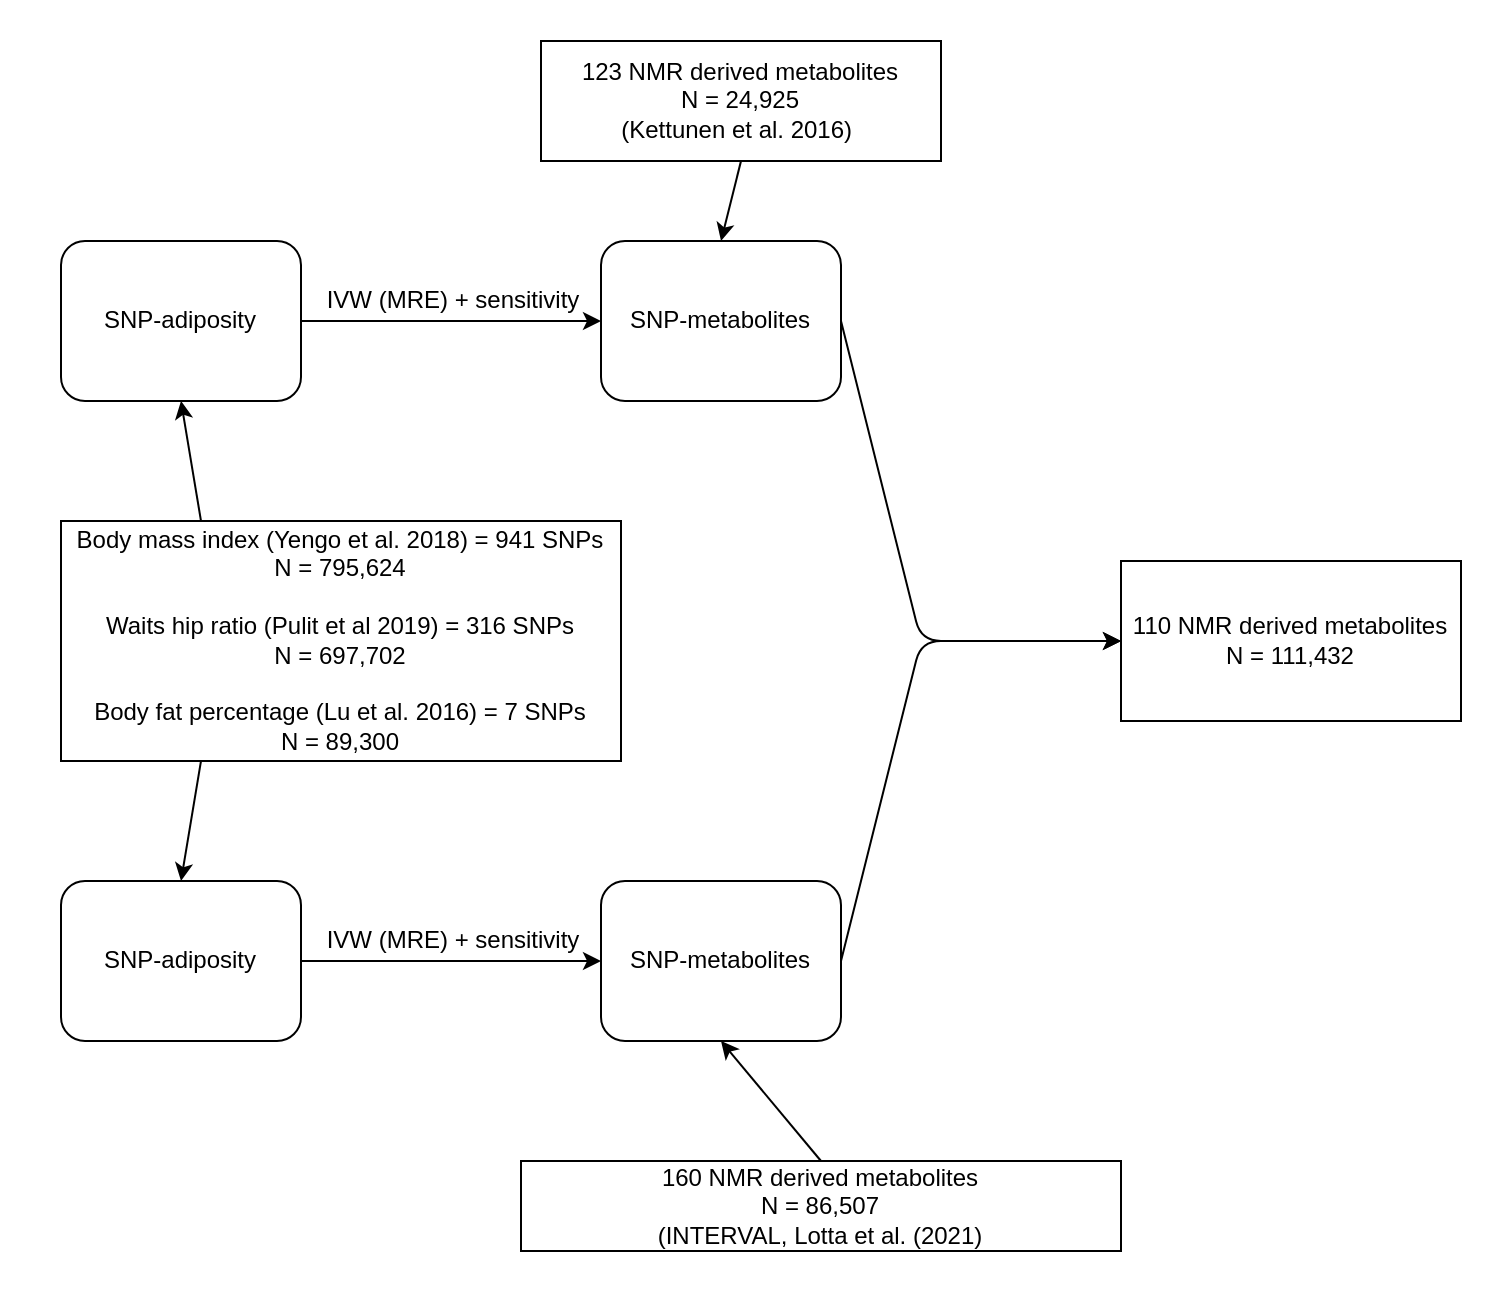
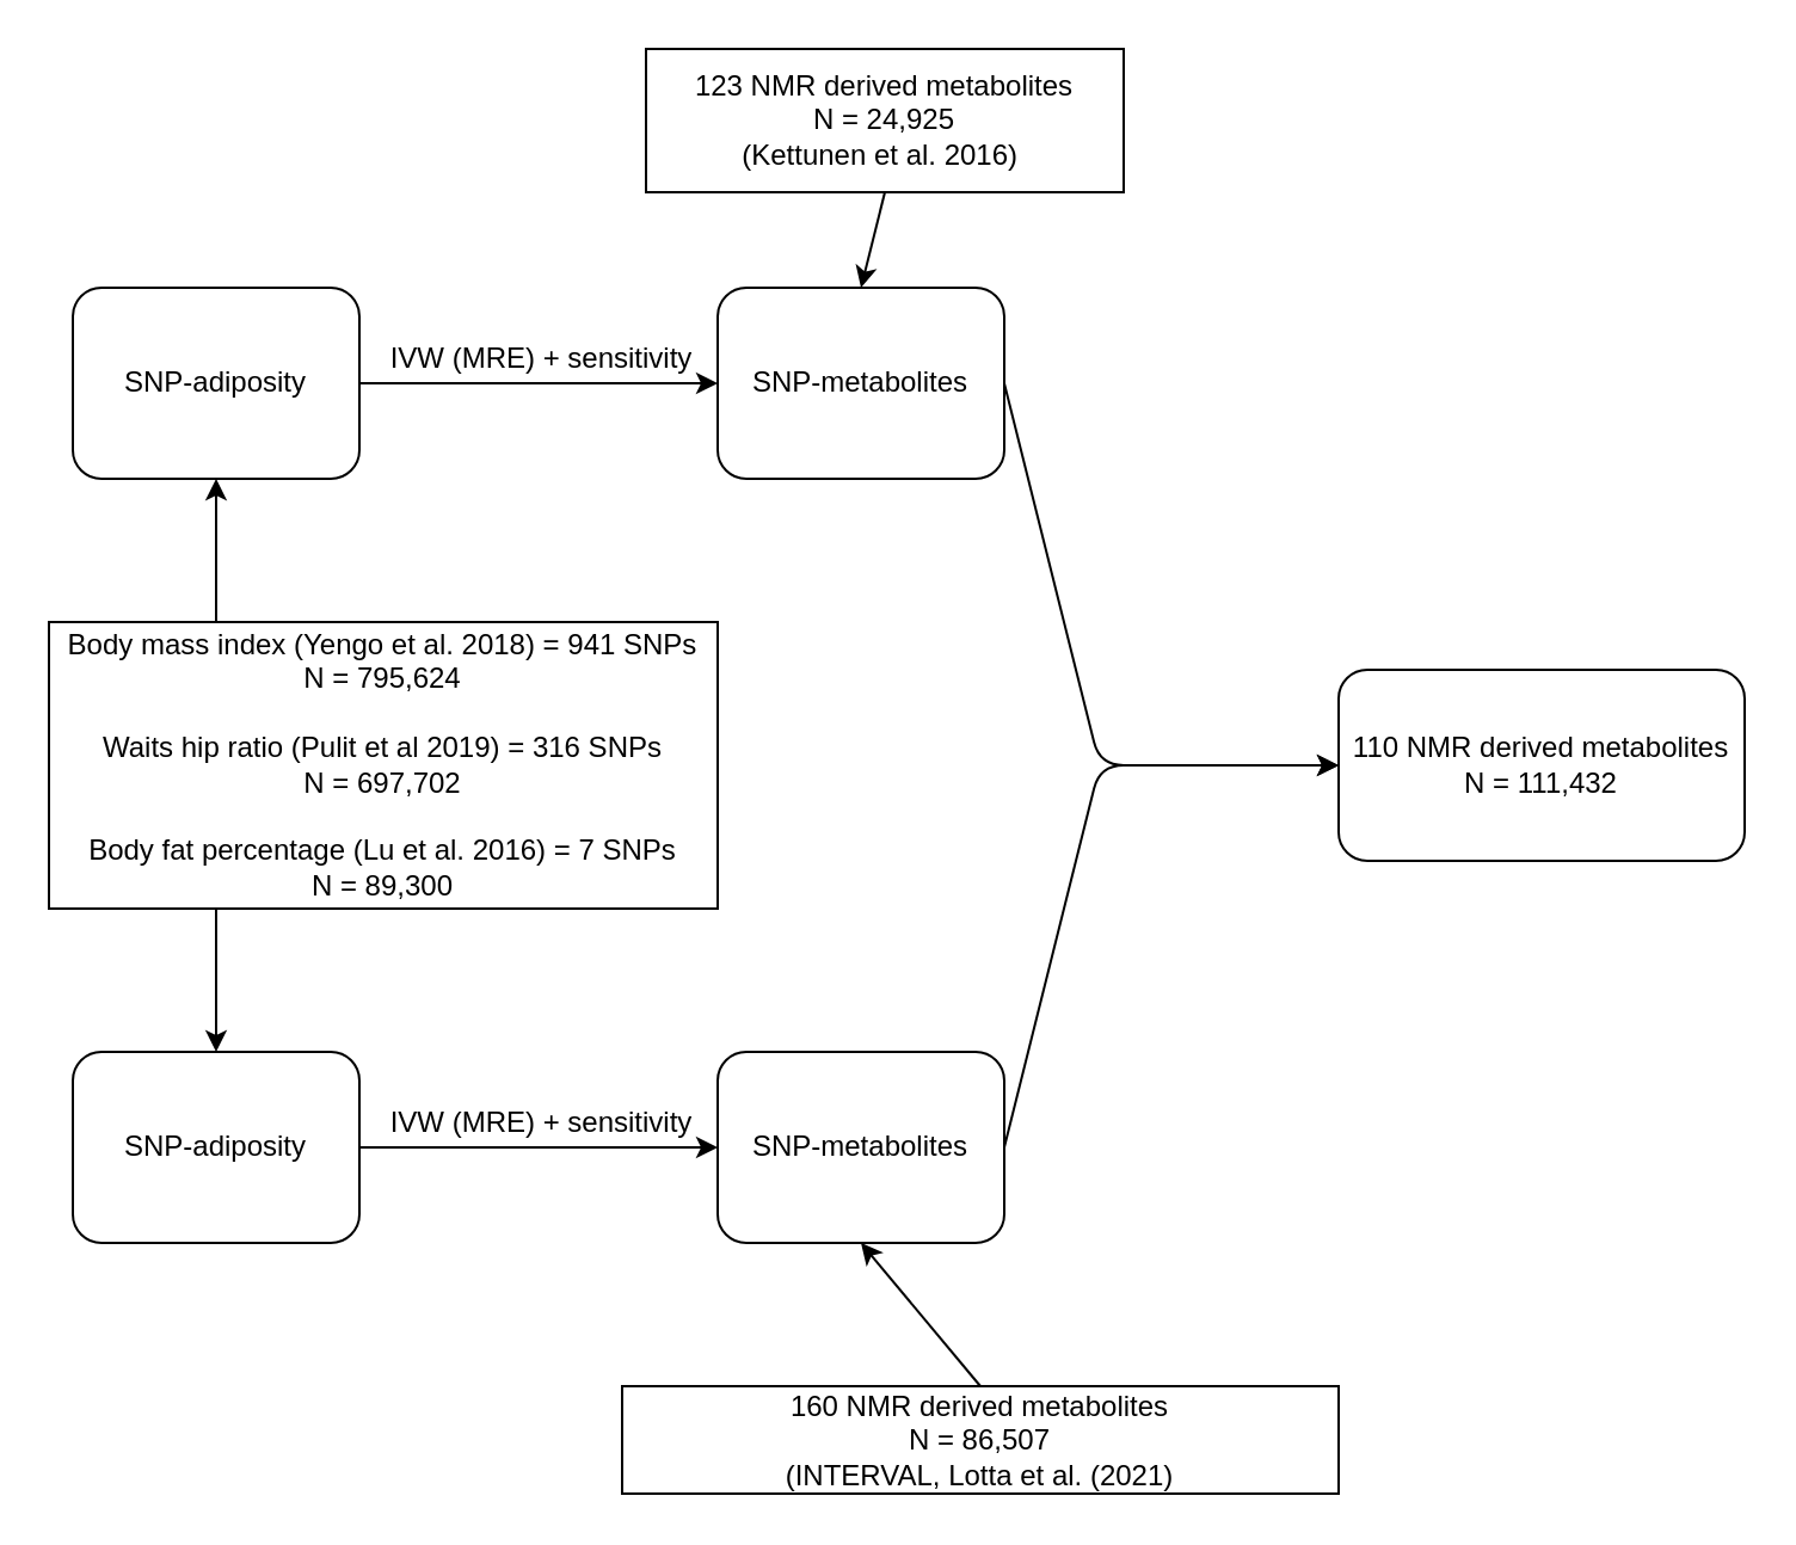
  <mxCell id="0" />
  <mxCell id="1" parent="0" />
  <mxCell id="2" value="SNP-adiposity" style="rounded=1;whiteSpace=wrap;html=1;" parent="1" vertex="1"><mxGeometry x="30" y="120" width="120" height="80" as="geometry" /></mxCell>
  <mxCell id="3" value="SNP-metabolites" style="rounded=1;whiteSpace=wrap;html=1;" parent="1" vertex="1"><mxGeometry x="300" y="120" width="120" height="80" as="geometry" /></mxCell>
  <mxCell id="4" value="" style="endArrow=classic;html=1;exitX=1;exitY=0.5;exitDx=0;exitDy=0;entryX=0;entryY=0.5;entryDx=0;entryDy=0;" parent="1" source="2" target="3" edge="1"><mxGeometry width="50" height="50" relative="1" as="geometry"><mxPoint x="110" y="70" as="sourcePoint" /><mxPoint x="160" y="20" as="targetPoint" /></mxGeometry></mxCell>
  <mxCell id="5" value="123 NMR derived metabolites&lt;br&gt;N = 24,925&lt;br&gt;(Kettunen et al. 2016)&amp;nbsp;" style="rounded=0;whiteSpace=wrap;html=1;" parent="1" vertex="1"><mxGeometry x="270" y="20" width="200" height="60" as="geometry" /></mxCell>
  <mxCell id="6" value="" style="endArrow=classic;html=1;exitX=0.5;exitY=1;exitDx=0;exitDy=0;entryX=0.5;entryY=0;entryDx=0;entryDy=0;" parent="1" source="5" target="3" edge="1"><mxGeometry width="50" height="50" relative="1" as="geometry"><mxPoint x="480" y="140" as="sourcePoint" /><mxPoint x="480" y="80" as="targetPoint" /></mxGeometry></mxCell>
- <mxCell id="7" value="110 NMR derived metabolites&lt;br&gt;N = 111,432" style="whiteSpace=wrap;html=1;rounded=0;" parent="1" vertex="1"><mxGeometry x="560" y="280" width="170" height="80" as="geometry" /></mxCell>
+ <mxCell id="7" value="110 NMR derived metabolites&lt;br&gt;N = 111,432" style="rounded=1;whiteSpace=wrap;html=1;" parent="1" vertex="1"><mxGeometry x="560" y="280" width="170" height="80" as="geometry" /></mxCell>
  <mxCell id="8" value="" style="endArrow=classic;html=1;exitX=1;exitY=0.5;exitDx=0;exitDy=0;entryX=0;entryY=0.5;entryDx=0;entryDy=0;" parent="1" source="3" target="7" edge="1"><mxGeometry width="50" height="50" relative="1" as="geometry"><mxPoint x="220" y="340" as="sourcePoint" /><mxPoint x="300" y="340" as="targetPoint" /><Array as="points"><mxPoint x="460" y="320" /></Array></mxGeometry></mxCell>
  <mxCell id="9" value="SNP-adiposity" style="rounded=1;whiteSpace=wrap;html=1;" parent="1" vertex="1"><mxGeometry x="30" y="440" width="120" height="80" as="geometry" /></mxCell>
  <mxCell id="10" value="SNP-metabolites" style="rounded=1;whiteSpace=wrap;html=1;" parent="1" vertex="1"><mxGeometry x="300" y="440" width="120" height="80" as="geometry" /></mxCell>
  <mxCell id="11" value="" style="endArrow=classic;html=1;exitX=1;exitY=0.5;exitDx=0;exitDy=0;entryX=0;entryY=0.5;entryDx=0;entryDy=0;" parent="1" source="9" target="10" edge="1"><mxGeometry width="50" height="50" relative="1" as="geometry"><mxPoint x="110" y="390" as="sourcePoint" /><mxPoint x="160" y="340" as="targetPoint" /></mxGeometry></mxCell>
  <mxCell id="12" value="" style="endArrow=classic;html=1;exitX=1;exitY=0.5;exitDx=0;exitDy=0;entryX=0;entryY=0.5;entryDx=0;entryDy=0;" parent="1" source="10" target="7" edge="1"><mxGeometry width="50" height="50" relative="1" as="geometry"><mxPoint x="350" y="250" as="sourcePoint" /><mxPoint x="430" y="330" as="targetPoint" /><Array as="points"><mxPoint x="460" y="320" /></Array></mxGeometry></mxCell>
- <mxCell id="13" value="Body mass index (Yengo et al. 2018) = 941 SNPs&lt;br&gt;N =&amp;nbsp;795,624&lt;br&gt;&lt;br&gt;Waits hip ratio (Pulit et al 2019) = 316 SNPs&lt;br&gt;N =&amp;nbsp;697,702&lt;br&gt;&lt;br&gt;Body fat percentage (Lu et al. 2016) = 7 SNPs&lt;br&gt;N =&amp;nbsp;89,300" style="rounded=0;whiteSpace=wrap;html=1;" parent="1" vertex="1"><mxGeometry x="30" y="260" width="280" height="120" as="geometry" /></mxCell>
+ <mxCell id="13" value="Body mass index (Yengo et al. 2018) = 941 SNPs&lt;br&gt;N =&amp;nbsp;795,624&lt;br&gt;&lt;br&gt;Waits hip ratio (Pulit et al 2019) = 316 SNPs&lt;br&gt;N =&amp;nbsp;697,702&lt;br&gt;&lt;br&gt;Body fat percentage (Lu et al. 2016) = 7 SNPs&lt;br&gt;N =&amp;nbsp;89,300" style="rounded=0;whiteSpace=wrap;html=1;" parent="1" vertex="1"><mxGeometry y="260" width="280" height="120" as="geometry" x="20" /></mxCell>
  <mxCell id="14" value="160 NMR derived metabolites &lt;br&gt;N = 86,507&lt;br&gt;(INTERVAL, Lotta et al. (2021)" style="rounded=0;whiteSpace=wrap;html=1;" parent="1" vertex="1"><mxGeometry x="260" y="580" width="300" height="45" as="geometry" /></mxCell>
  <mxCell id="15" value="" style="endArrow=classic;html=1;exitX=0.5;exitY=0;exitDx=0;exitDy=0;entryX=0.5;entryY=1;entryDx=0;entryDy=0;" parent="1" source="14" target="10" edge="1"><mxGeometry width="50" height="50" relative="1" as="geometry"><mxPoint x="500" y="490" as="sourcePoint" /><mxPoint x="500" y="550" as="targetPoint" /></mxGeometry></mxCell>
  <mxCell id="16" value="" style="endArrow=classic;html=1;exitX=0.25;exitY=0;exitDx=0;exitDy=0;entryX=0.5;entryY=1;entryDx=0;entryDy=0;" parent="1" source="13" target="2" edge="1"><mxGeometry width="50" height="50" relative="1" as="geometry"><mxPoint x="130" y="240" as="sourcePoint" /><mxPoint x="140" y="240" as="targetPoint" /></mxGeometry></mxCell>
  <mxCell id="17" value="" style="endArrow=classic;html=1;exitX=0.25;exitY=1;exitDx=0;exitDy=0;entryX=0.5;entryY=0;entryDx=0;entryDy=0;" parent="1" source="13" target="9" edge="1"><mxGeometry width="50" height="50" relative="1" as="geometry"><mxPoint x="160" y="180" as="sourcePoint" /><mxPoint x="240" y="180" as="targetPoint" /></mxGeometry></mxCell>
  <mxCell id="18" value="IVW (MRE) + sensitivity" style="text;html=1;align=center;verticalAlign=middle;resizable=0;points=[];autosize=1;" parent="1" vertex="1"><mxGeometry x="156" y="460" width="140" height="20" as="geometry" /></mxCell>
  <mxCell id="19" value="IVW (MRE) + sensitivity" style="text;html=1;align=center;verticalAlign=middle;resizable=0;points=[];autosize=1;" parent="1" vertex="1"><mxGeometry x="156" y="140" width="140" height="20" as="geometry" /></mxCell>
